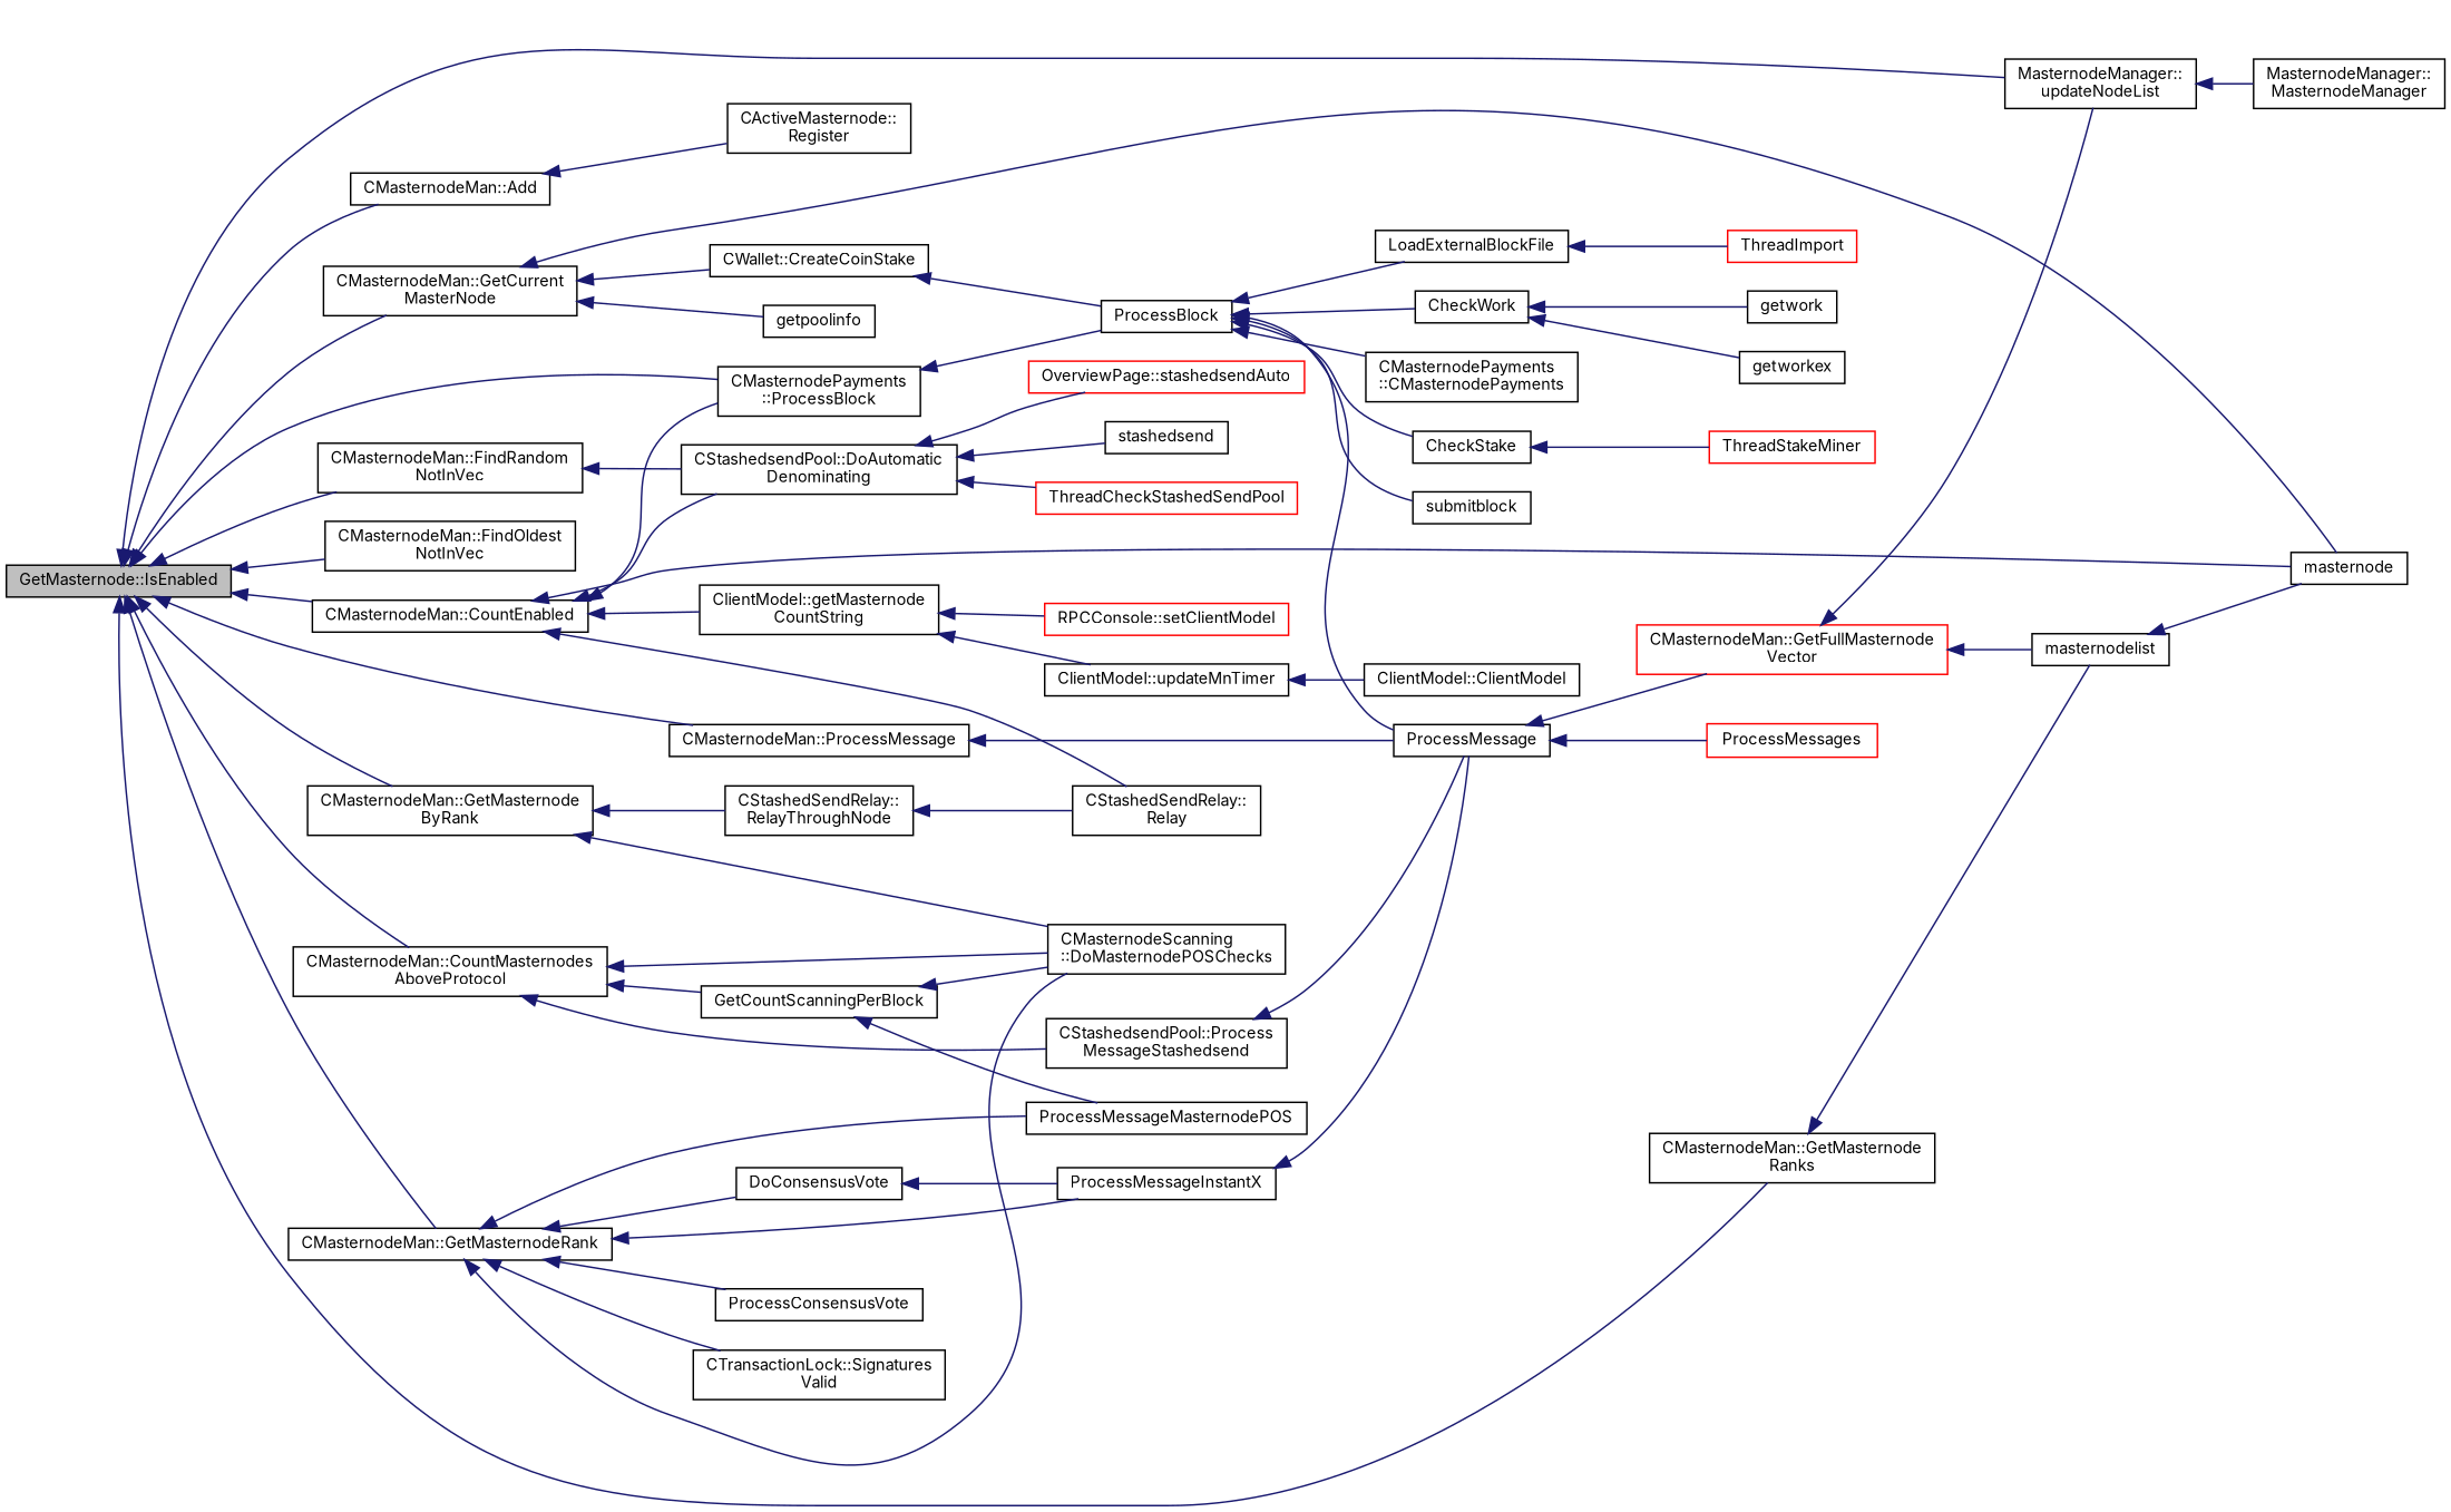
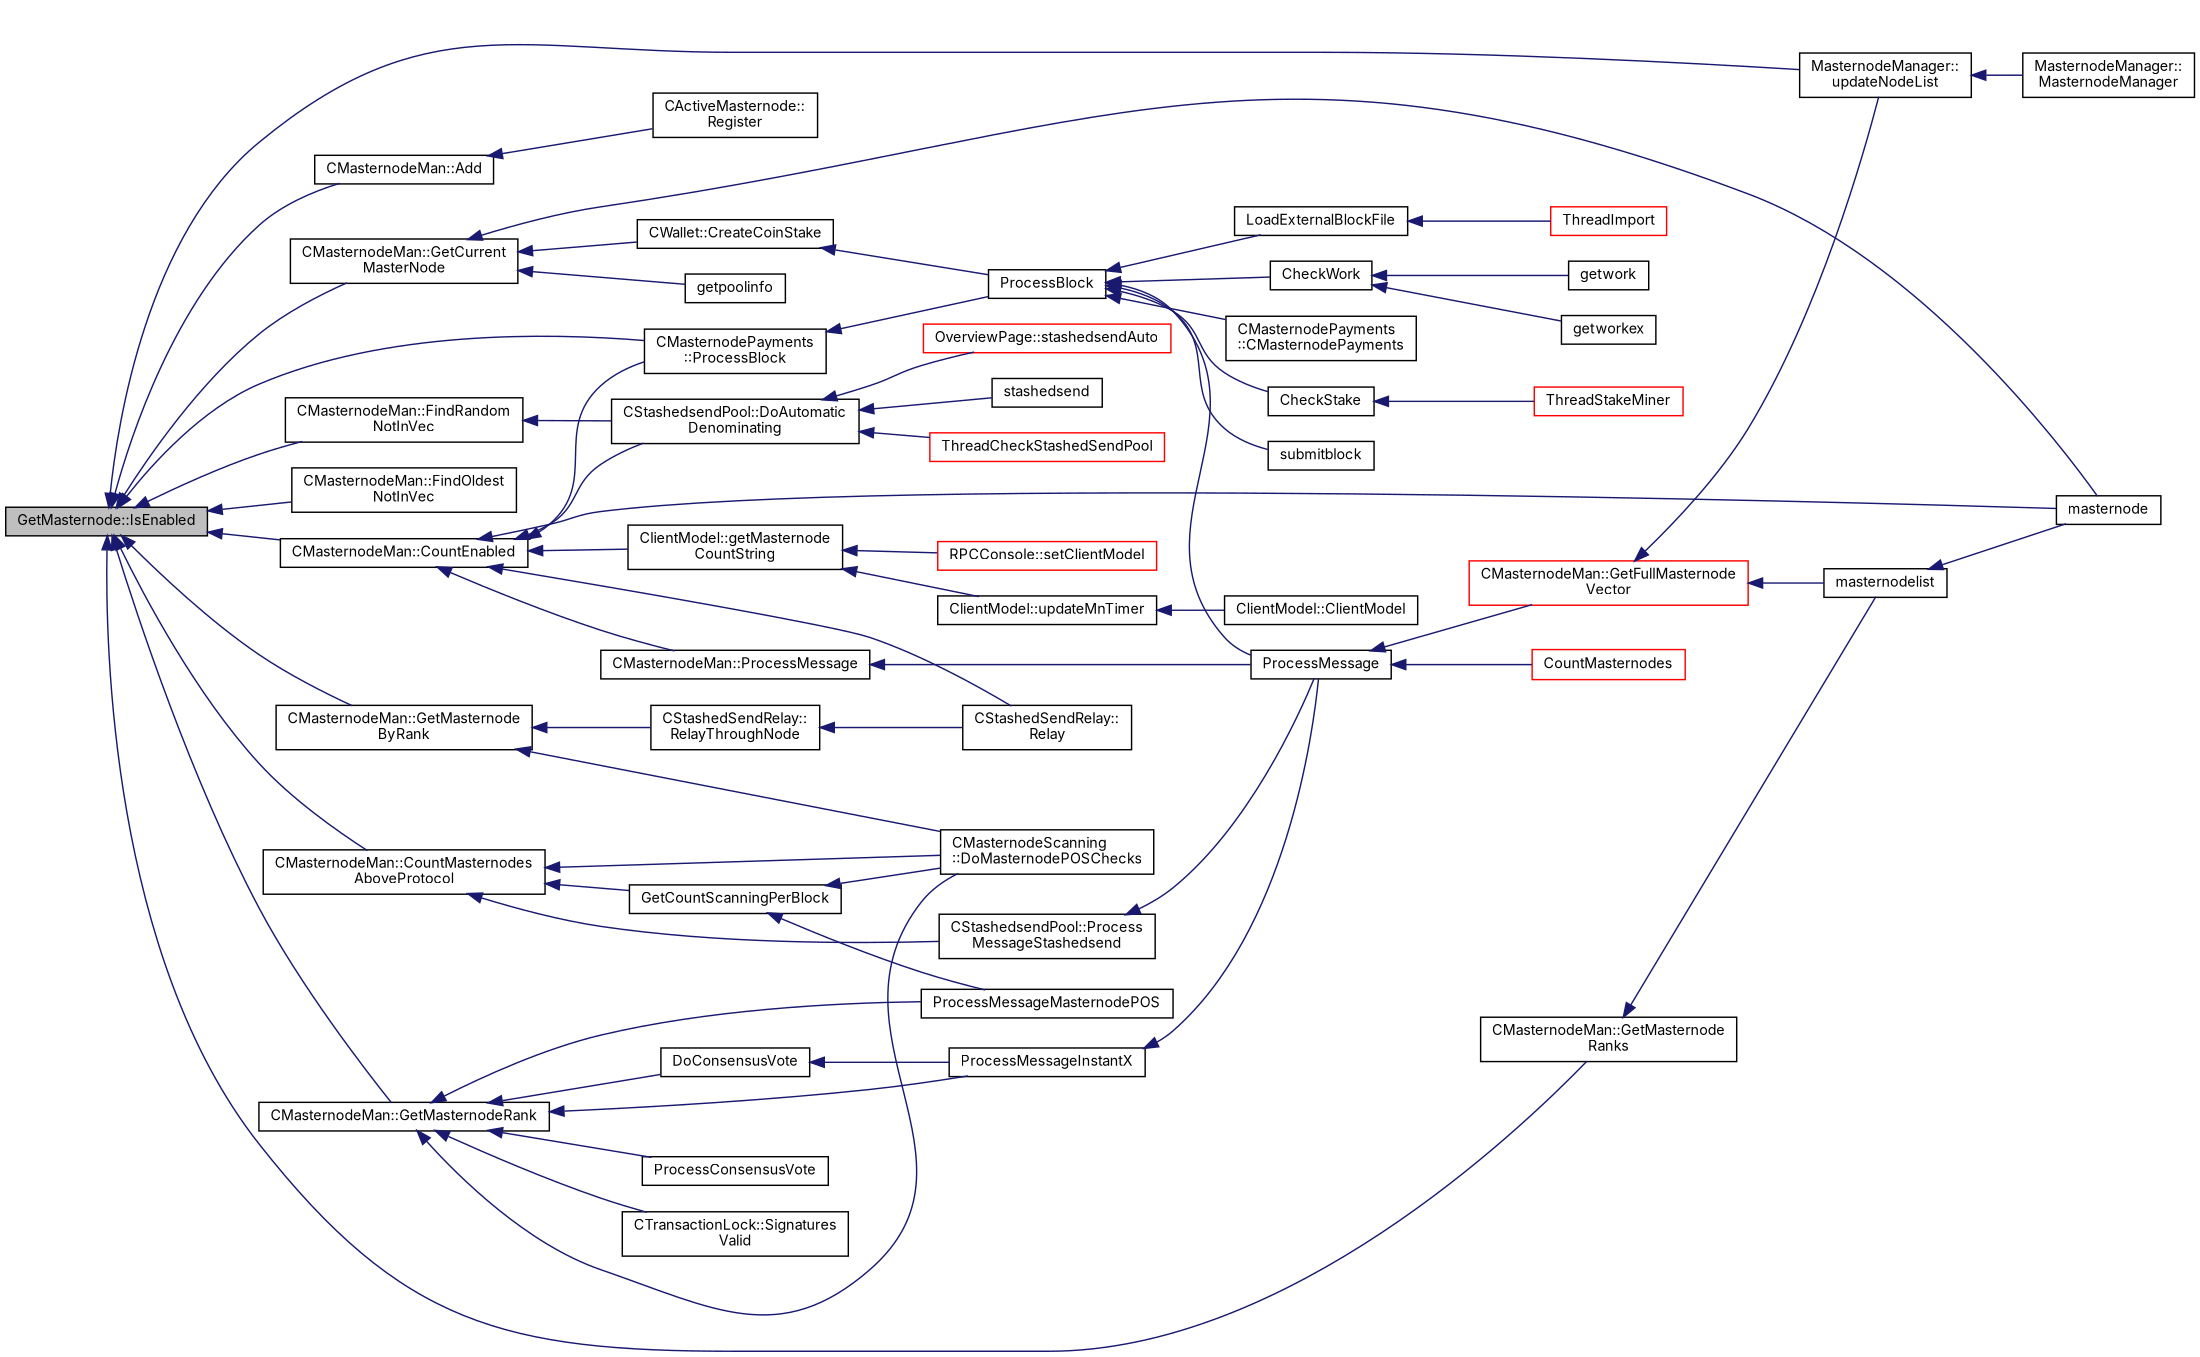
  digraph {
    fontname=Inter
    rankdir=LR
    node [color=black fillcolor=white fontname=Inter fontsize=10 shape=record style=filled]
    edge [color=midnightblue dir=back fontname=Inter fontsize=10 labelfontname=Helvetica labelfontsize=10 style=solid]
    n1 [fillcolor=grey75 fontcolor=black height=0.2 label="GetMasternode::IsEnabled" width=0.4]
    n2 [height=0.2 label="CMasternodePayments\l::ProcessBlock" width=0.4]
    n3 [height=0.2 label="MasternodeManager::\lupdateNodeList" width=0.4]
    n4 [height=0.2 label="CMasternodeMan::Add" width=0.4]
    n5 [height=0.2 label="CMasternodeMan::CountEnabled" width=0.4]
    n6 [height=0.2 label="CMasternodeMan::CountMasternodes\lAboveProtocol" width=0.4]
    n7 [height=0.2 label="CMasternodeMan::FindOldest\lNotInVec" width=0.4]
    n8 [height=0.2 label="CMasternodeMan::FindRandom\lNotInVec" width=0.4]
    n9 [height=0.2 label="CMasternodeMan::GetCurrent\lMasterNode" width=0.4]
    n10 [height=0.2 label="CMasternodeMan::GetMasternodeRank" width=0.4]
    n11 [height=0.2 label="CMasternodeMan::GetMasternode\lRanks" width=0.4]
    n12 [height=0.2 label="CMasternodeMan::GetMasternode\lByRank" width=0.4]
    n13 [height=0.2 label="CMasternodeMan::ProcessMessage" width=0.4]
    n14 [height=0.2 label=ProcessBlock width=0.4]
    n15 [height=0.2 label="MasternodeManager::\lMasternodeManager" width=0.4]
    n16 [height=0.2 label="CActiveMasternode::\lRegister" width=0.4]
    n17 [height=0.2 label=masternode width=0.4]
    n18 [height=0.2 label="ClientModel::getMasternode\lCountString" width=0.4]
    n19 [height=0.2 label="CStashedSendRelay::\lRelay" width=0.4]
    n20 [height=0.2 label="CStashedsendPool::DoAutomatic\lDenominating" width=0.4]
    n21 [height=0.2 label=GetCountScanningPerBlock width=0.4]
    n22 [height=0.2 label="CMasternodeScanning\l::DoMasternodePOSChecks" width=0.4]
    n23 [height=0.2 label="CStashedsendPool::Process\lMessageStashedsend" width=0.4]
    n24 [height=0.2 label=getpoolinfo width=0.4]
    n25 [height=0.2 label="CWallet::CreateCoinStake" width=0.4]
    n26 [height=0.2 label=ProcessMessageMasternodePOS width=0.4]
    n27 [height=0.2 label=DoConsensusVote width=0.4]
    n28 [height=0.2 label=ProcessConsensusVote width=0.4]
    n29 [height=0.2 label="CTransactionLock::Signatures\lValid" width=0.4]
    n30 [height=0.2 label=ProcessMessageInstantX width=0.4]
    n31 [height=0.2 label=masternodelist width=0.4]
    n32 [height=0.2 label="CStashedSendRelay::\lRelayThroughNode" width=0.4]
    n33 [height=0.2 label=ProcessMessage width=0.4]
    n34 [height=0.2 label=LoadExternalBlockFile width=0.4]
    n35 [height=0.2 label="CMasternodePayments\l::CMasternodePayments" width=0.4]
    n36 [height=0.2 label=CheckWork width=0.4]
    n37 [height=0.2 label=CheckStake width=0.4]
    n38 [height=0.2 label=submitblock width=0.4]
    n39 [color=red height=0.2 label=ThreadImport width=0.4]
-   n40 [color=red height=0.2 label=ProcessMessages width=0.4]
+   n40 [color=red height=0.2 label=CountMasternodes width=0.4]
    n41 [color=red height=0.2 label="CMasternodeMan::GetFullMasternode\lVector" width=0.4]
    n42 [height=0.2 label=getworkex width=0.4]
    n43 [height=0.2 label=getwork width=0.4]
    n44 [color=red height=0.2 label=ThreadStakeMiner width=0.4]
    n45 [height=0.2 label="ClientModel::updateMnTimer" width=0.4]
    n46 [color=red height=0.2 label="RPCConsole::setClientModel" width=0.4]
    n47 [color=red height=0.2 label="OverviewPage::stashedsendAuto" width=0.4]
    n48 [height=0.2 label=stashedsend width=0.4]
    n49 [color=red height=0.2 label=ThreadCheckStashedSendPool width=0.4]
    n50 [height=0.2 label="ClientModel::ClientModel" width=0.4]
    n1 -> n2
    n1 -> n3
    n1 -> n4
    n1 -> n5
    n1 -> n6
    n1 -> n7
    n1 -> n8
    n1 -> n9
    n1 -> n10
    n1 -> n11
    n1 -> n12
-   n1 -> n13
+   n5 -> n13
    n2 -> n14
    n3 -> n15
    n4 -> n16
    n5 -> n2
    n5 -> n17
    n5 -> n18
    n5 -> n19
    n5 -> n20
    n6 -> n21
    n6 -> n22
    n6 -> n23
    n8 -> n20
    n9 -> n17
    n9 -> n24
    n9 -> n25
    n10 -> n22
    n10 -> n26
    n10 -> n27
    n10 -> n28
    n10 -> n29
    n10 -> n30
    n11 -> n31
    n12 -> n22
    n12 -> n32
    n13 -> n33
    n14 -> n33
    n14 -> n34
    n14 -> n35
    n14 -> n36
    n14 -> n37
    n14 -> n38
    n18 -> n45
    n18 -> n46
    n20 -> n47
    n20 -> n48
    n20 -> n49
    n21 -> n22
    n21 -> n26
    n23 -> n33
    n25 -> n14
    n27 -> n30
    n30 -> n33
    n31 -> n17
    n32 -> n19
    n33 -> n40
    n33 -> n41
    n34 -> n39
    n36 -> n42
    n36 -> n43
    n37 -> n44
    n41 -> n3
    n41 -> n31
    n45 -> n50
  }
